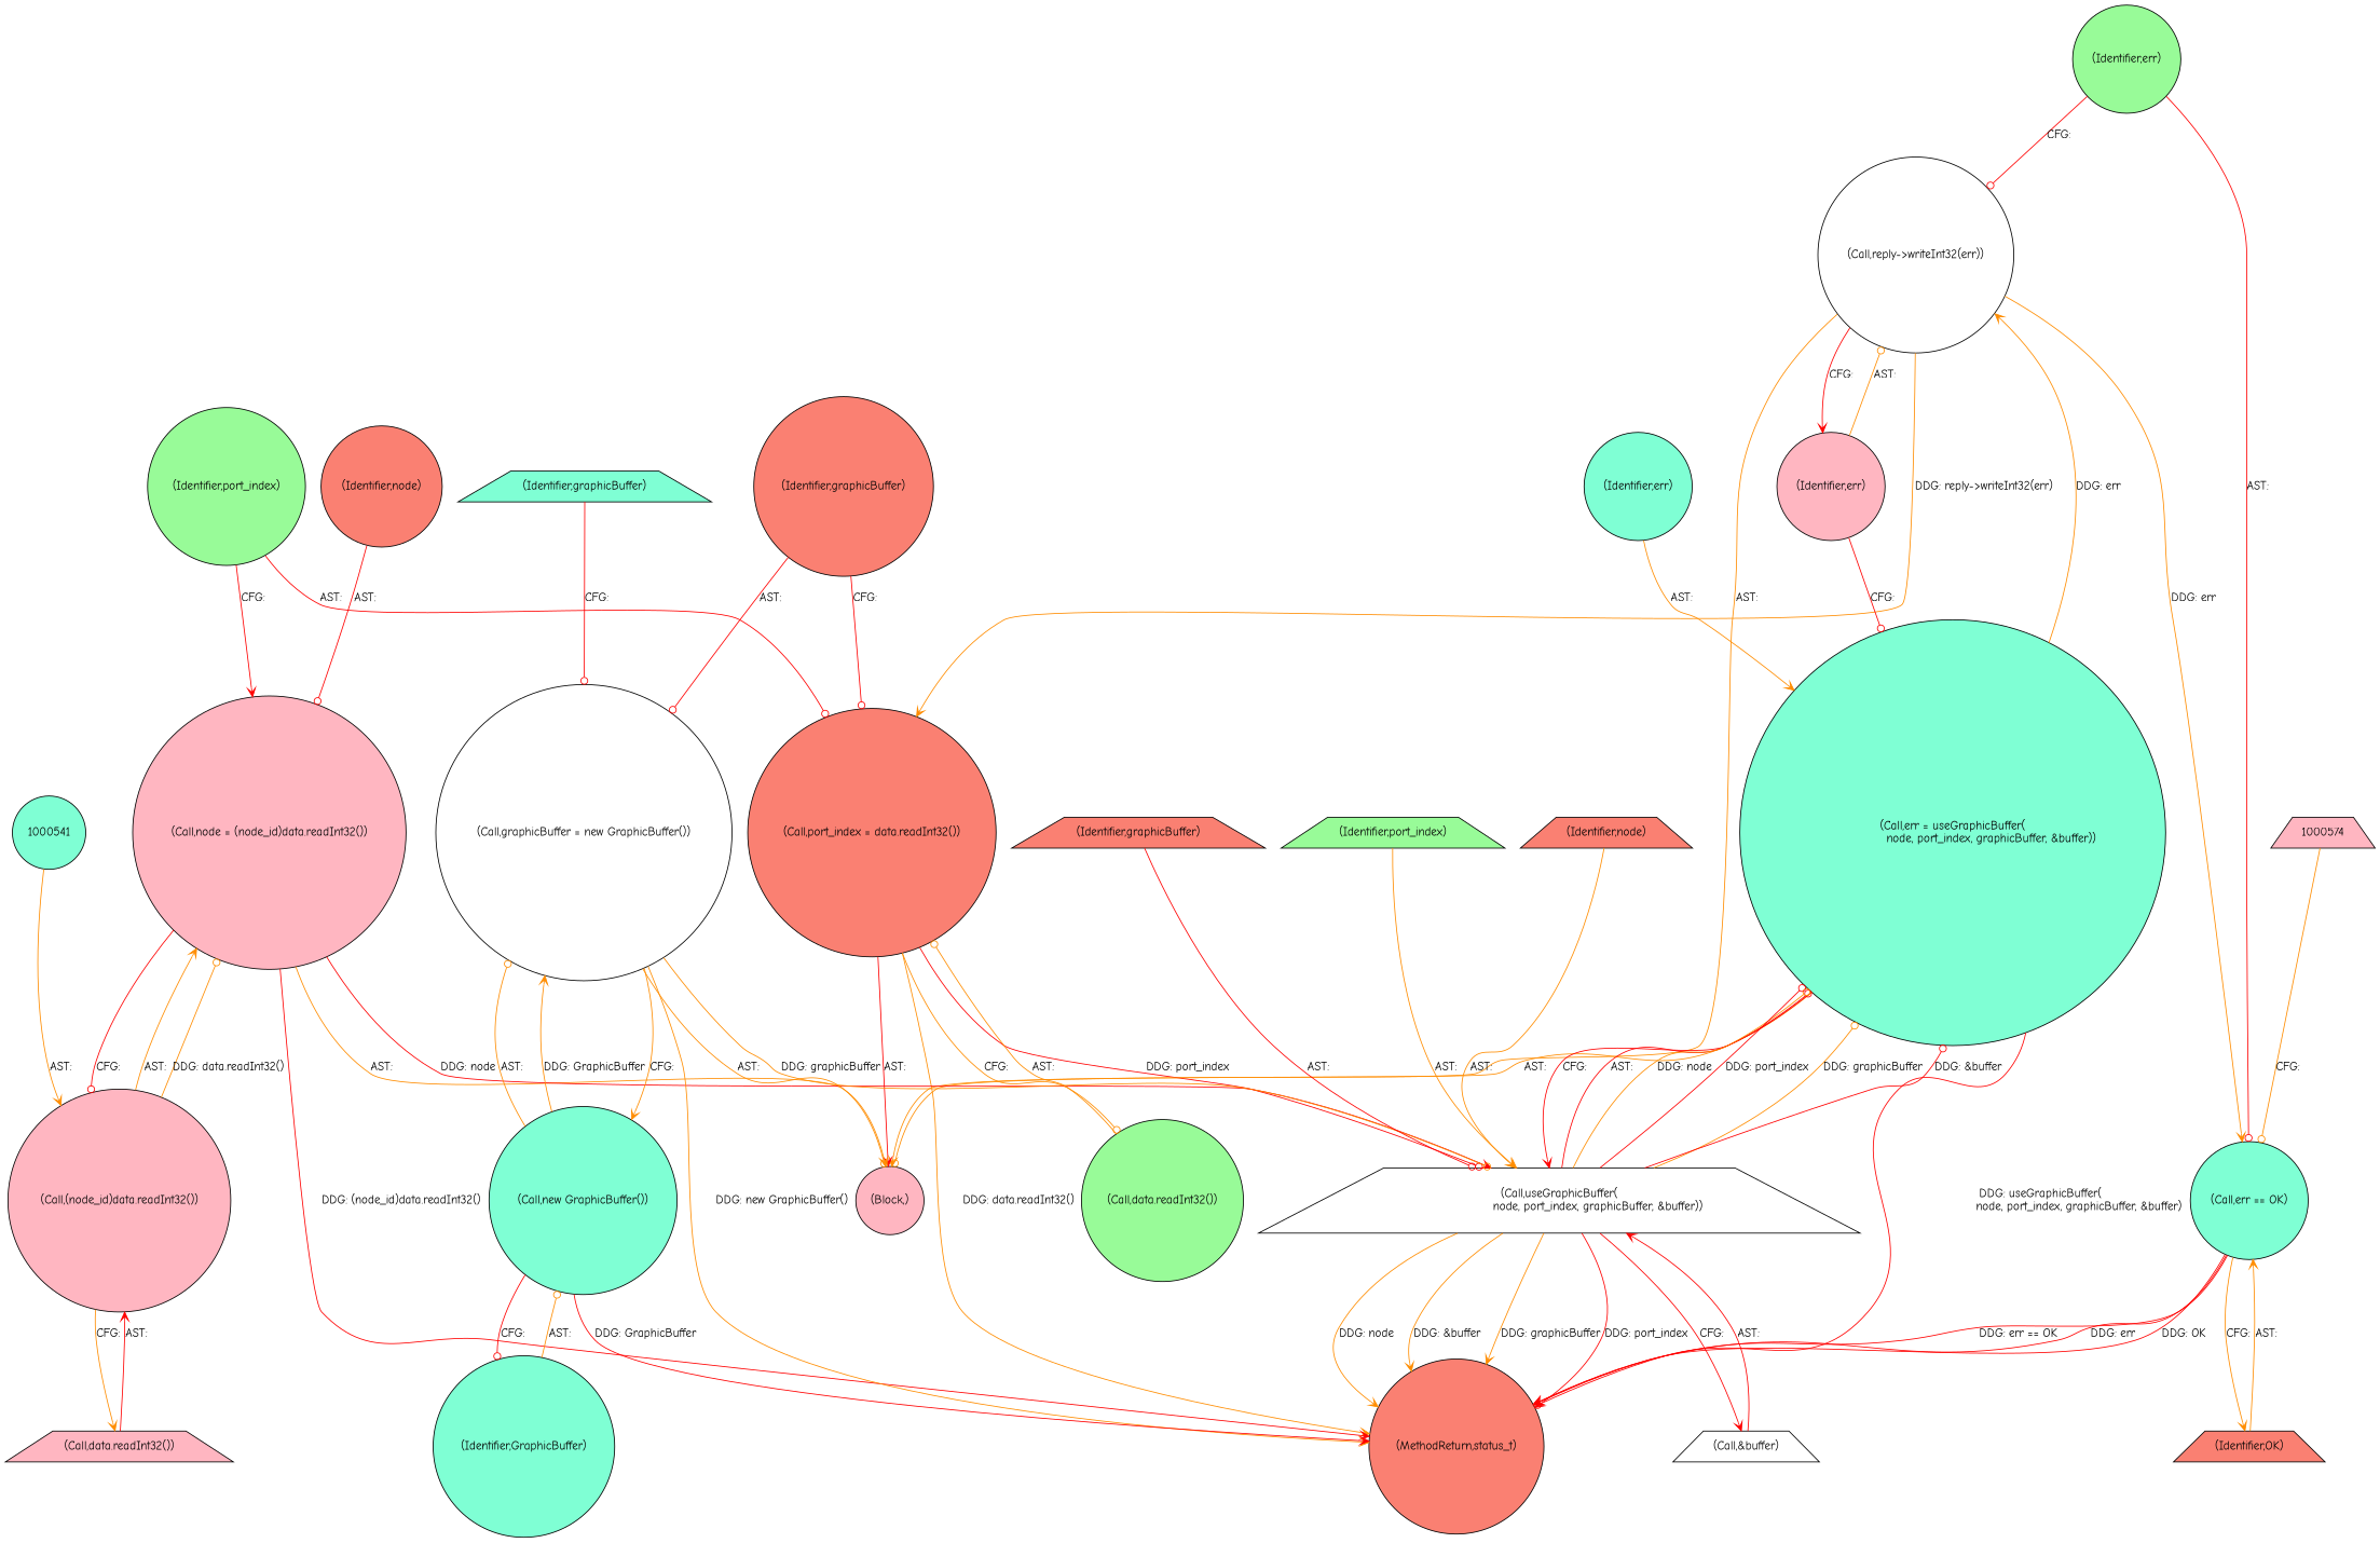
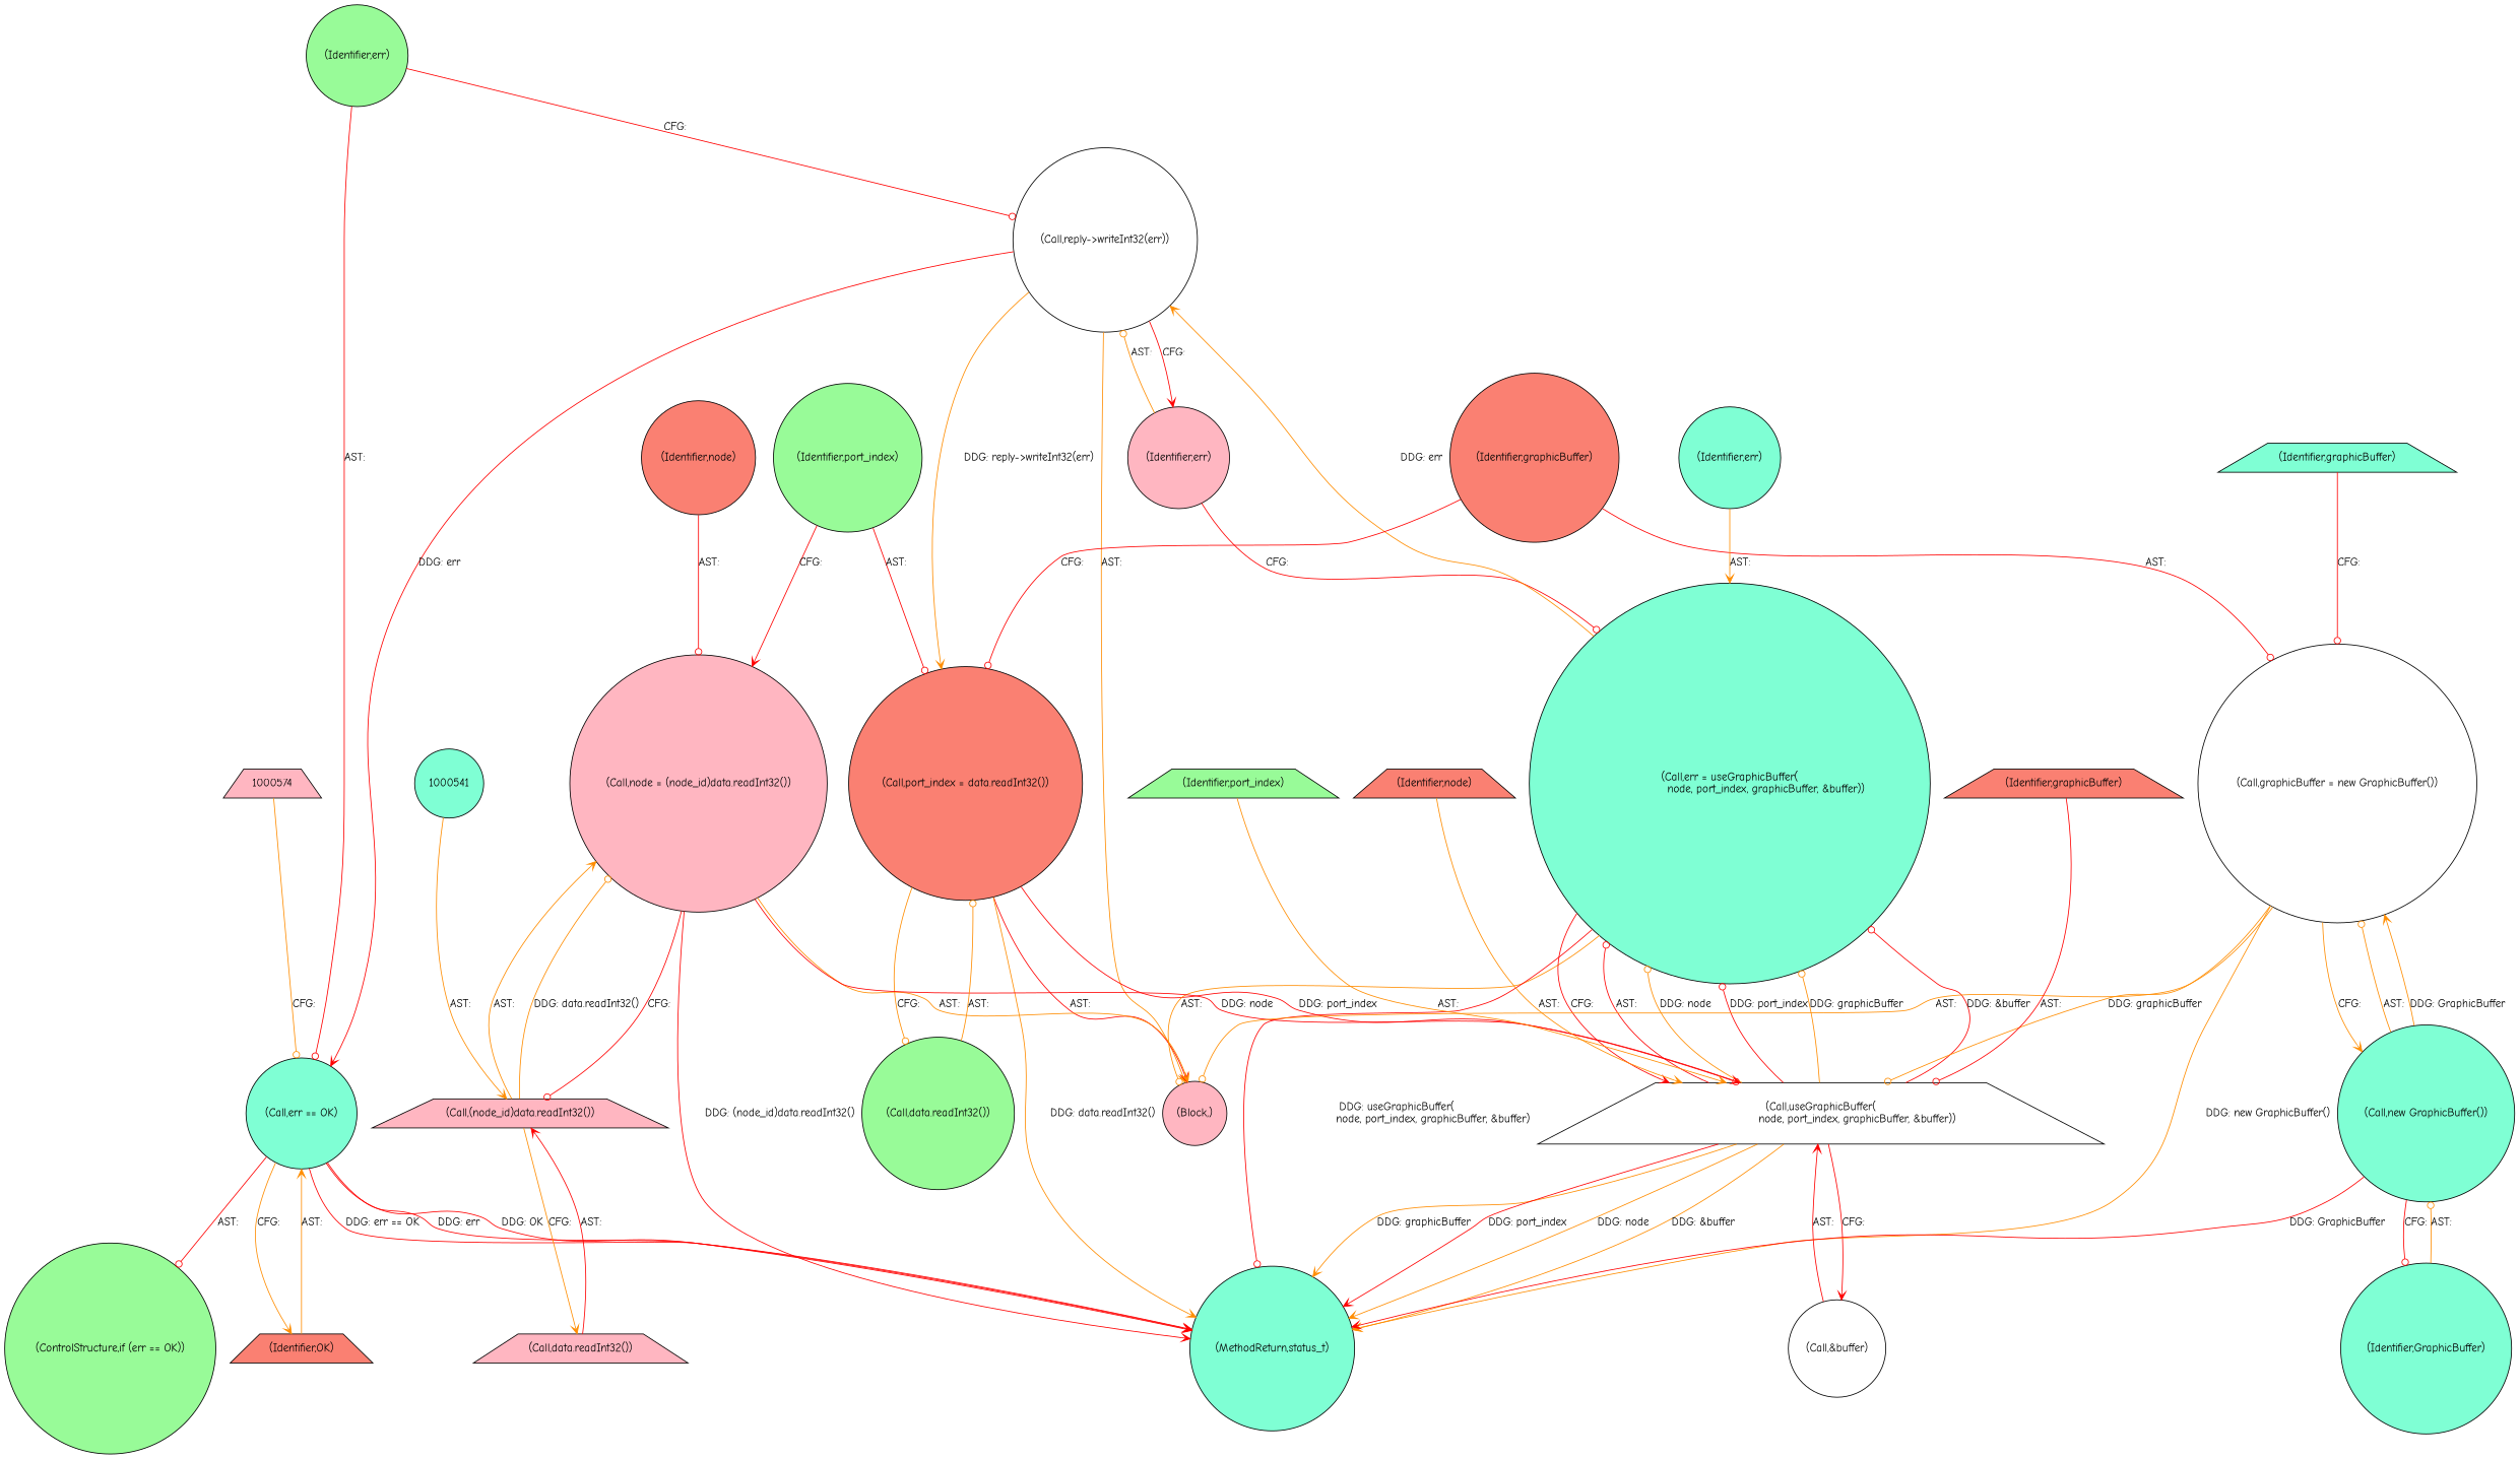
  digraph {
    fontname="Comic Neue"
    node [fillcolor=aquamarine fontname="Comic Neue" shape=circle style=filled]
    edge [arrowhead=vee color=darkorange fontname="Comic Neue"]
    n1 [fillcolor=white label="(Call,reply->writeInt32(err))"]
    n2 [label="(Call,err == OK)"]
    n3 [fillcolor=lightpink label="(Block,)"]
    n4 [fillcolor=lightpink label="(Identifier,err)"]
    n5 [fillcolor=salmon label="(Call,port_index = data.readInt32())"]
-   n6 [fillcolor=salmon label="(MethodReturn,status_t)"]
+   n6 [label="(MethodReturn,status_t)"]
+   n7 [fillcolor=palegreen label="(ControlStructure,if (err == OK))"]
    n8 [fillcolor=salmon label="(Identifier,OK)" shape=trapezium]
    n9 [label="(Call,err = useGraphicBuffer(\n                    node, port_index, graphicBuffer, &buffer))"]
    n10 [fillcolor=white label="(Call,useGraphicBuffer(\n                    node, port_index, graphicBuffer, &buffer))" shape=trapezium]
-   n11 [fillcolor=white label="(Call,&buffer)" shape=trapezium]
+   n11 [fillcolor=white label="(Call,&buffer)"]
    n12 [fillcolor=lightpink label="(Call,node = (node_id)data.readInt32())"]
-   n13 [fillcolor=lightpink label="(Call,(node_id)data.readInt32())"]
+   n13 [fillcolor=lightpink label="(Call,(node_id)data.readInt32())" shape=trapezium]
    n14 [fillcolor=lightpink label="(Call,data.readInt32())" shape=trapezium]
    n15 [fillcolor=palegreen label="(Call,data.readInt32())"]
    n16 [fillcolor=white label="(Call,graphicBuffer = new GraphicBuffer())"]
    n17 [label="(Call,new GraphicBuffer())"]
    n18 [label="(Identifier,GraphicBuffer)"]
    n19 [fillcolor=salmon label="(Identifier,graphicBuffer)" shape=trapezium]
    n20 [fillcolor=palegreen label="(Identifier,port_index)"]
    n21 [fillcolor=palegreen label="(Identifier,port_index)" shape=trapezium]
    n22 [fillcolor=salmon label="(Identifier,node)" shape=trapezium]
    n23 [label="(Identifier,graphicBuffer)" shape=trapezium]
    n24 [fillcolor=salmon label="(Identifier,graphicBuffer)"]
    n25 [fillcolor=palegreen label="(Identifier,err)"]
    n26 [label="(Identifier,err)"]
    n27 [fillcolor=salmon label="(Identifier,node)"]
    1000541
    1000574 [fillcolor=lightpink shape=trapezium]
-   n1 -> n2 [label="DDG: err"]
+   n1 -> n2 [color=red label="DDG: err"]
    n1 -> n3 [label="AST: "]
    n1 -> n4 [color=red label="CFG: "]
    n1 -> n5 [label="DDG: reply->writeInt32(err)"]
    n2 -> n6 [color=red label="DDG: err == OK"]
    n2 -> n6 [color=red label="DDG: err"]
    n2 -> n6 [color=red label="DDG: OK"]
+   n2 -> n7 [arrowhead=odot color=red label="AST: "]
    n2 -> n8 [label="CFG: "]
    n4 -> n1 [arrowhead=odot label="AST: "]
    n4 -> n9 [arrowhead=odot color=red label="CFG: "]
    n5 -> n3 [color=red label="AST: "]
    n5 -> n6 [label="DDG: data.readInt32()"]
    n5 -> n10 [arrowhead=odot color=red label="DDG: port_index"]
    n5 -> n15 [arrowhead=odot label="CFG: "]
    n8 -> n2 [label="AST: "]
    n9 -> n1 [label="DDG: err"]
    n9 -> n3 [arrowhead=odot label="AST: "]
    n9 -> n6 [arrowhead=odot color=red label="DDG: useGraphicBuffer(\n                    node, port_index, graphicBuffer, &buffer)"]
    n9 -> n10 [color=red label="CFG: "]
    n10 -> n6 [label="DDG: node"]
    n10 -> n6 [label="DDG: &buffer"]
    n10 -> n6 [label="DDG: graphicBuffer"]
    n10 -> n6 [color=red label="DDG: port_index"]
    n10 -> n9 [arrowhead=odot color=red label="AST: "]
    n10 -> n9 [arrowhead=odot label="DDG: node"]
    n10 -> n9 [arrowhead=odot color=red label="DDG: port_index"]
    n10 -> n9 [arrowhead=odot label="DDG: graphicBuffer"]
    n10 -> n9 [arrowhead=odot color=red label="DDG: &buffer"]
    n10 -> n11 [color=red label="CFG: "]
    n11 -> n10 [color=red label="AST: "]
    n12 -> n3 [label="AST: "]
    n12 -> n6 [color=red label="DDG: (node_id)data.readInt32()"]
    n12 -> n10 [color=red label="DDG: node"]
    n12 -> n13 [arrowhead=odot color=red label="CFG: "]
    n13 -> n12 [label="AST: "]
    n13 -> n12 [arrowhead=odot label="DDG: data.readInt32()"]
    n13 -> n14 [label="CFG: "]
    n14 -> n13 [color=red label="AST: "]
    n15 -> n5 [arrowhead=odot label="AST: "]
    n16 -> n3 [arrowhead=odot label="AST: "]
    n16 -> n6 [label="DDG: new GraphicBuffer()"]
    n16 -> n10 [arrowhead=odot label="DDG: graphicBuffer"]
    n16 -> n17 [label="CFG: "]
    n17 -> n6 [color=red label="DDG: GraphicBuffer"]
    n17 -> n16 [arrowhead=odot label="AST: "]
    n17 -> n16 [label="DDG: GraphicBuffer"]
    n17 -> n18 [arrowhead=odot color=red label="CFG: "]
    n18 -> n17 [arrowhead=odot label="AST: "]
    n19 -> n10 [arrowhead=odot color=red label="AST: "]
    n20 -> n5 [arrowhead=odot color=red label="AST: "]
    n20 -> n12 [color=red label="CFG: "]
    n21 -> n10 [label="AST: "]
    n22 -> n10 [label="AST: "]
    n23 -> n16 [arrowhead=odot color=red label="CFG: "]
    n24 -> n5 [arrowhead=odot color=red label="CFG: "]
    n24 -> n16 [arrowhead=odot color=red label="AST: "]
    n25 -> n1 [arrowhead=odot color=red label="CFG: "]
    n25 -> n2 [arrowhead=odot color=red label="AST: "]
    n26 -> n9 [label="AST: "]
    n27 -> n12 [arrowhead=odot color=red label="AST: "]
    1000541 -> n13 [label="AST: "]
    1000574 -> n2 [arrowhead=odot label="CFG: "]
  }
